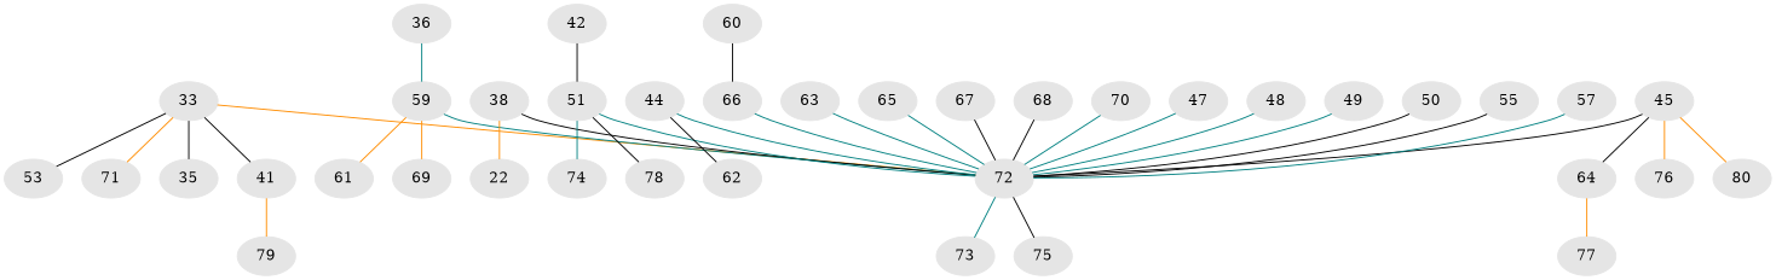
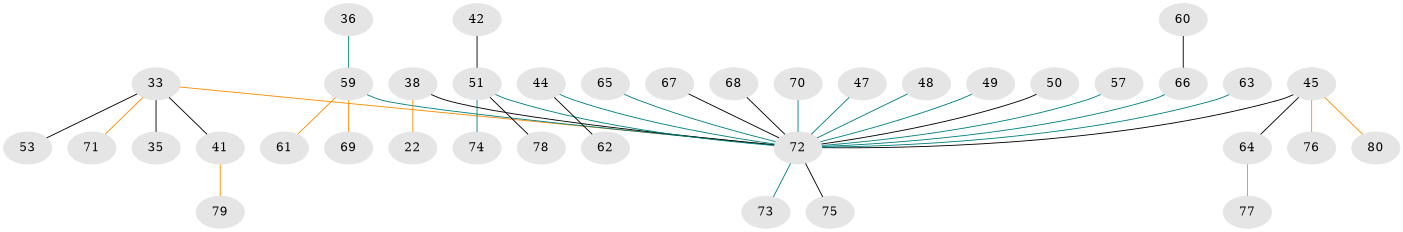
  graph {
    node [color=gray90 style=filled]
    edge [color=black]
    33 [super="+21+26"]
    35
    41
    53
    71
    72 [super="+3+54+20+39+56+46+32+24+30"]
    79
    73
    75
    59 [super="+16+23+27"]
    61
    69
    36
    38
    n15 [label=22]
    51 [super="+34"]
    74
    78
    42
    44
    62
    45 [super="+40"]
    64 [super="+12+18+28"]
    76
    80
    77
    47
    48
    49
    50
-   55
    57
    66 [super="+43"]
    60
    63
    65
    67
    68
    70
    33 -- 35
    33 -- 41
    33 -- 53
    33 -- 71 [color=darkorange]
    33 -- 72 [color=darkorange]
    41 -- 79 [color=darkorange]
    72 -- 73 [color=teal]
    72 -- 75
    59 -- 72 [color=teal]
    59 -- 61 [color=darkorange]
    59 -- 69 [color=darkorange]
    36 -- 59 [color=teal]
    38 -- 72
    38 -- n15 [color=darkorange]
    51 -- 72 [color=teal]
    51 -- 74 [color=teal]
    51 -- 78
    42 -- 51
    44 -- 72 [color=teal]
    44 -- 62
    45 -- 72
    45 -- 64
    45 -- 76 [color=darkorange]
    45 -- 80 [color=darkorange]
    64 -- 77 [color=darkorange]
    47 -- 72 [color=teal]
    48 -- 72 [color=teal]
    49 -- 72 [color=teal]
    50 -- 72
-   55 -- 72
    57 -- 72 [color=teal]
    66 -- 72 [color=teal]
    60 -- 66
    63 -- 72 [color=teal]
    65 -- 72 [color=teal]
    67 -- 72
    68 -- 72
    70 -- 72 [color=teal]
  }
